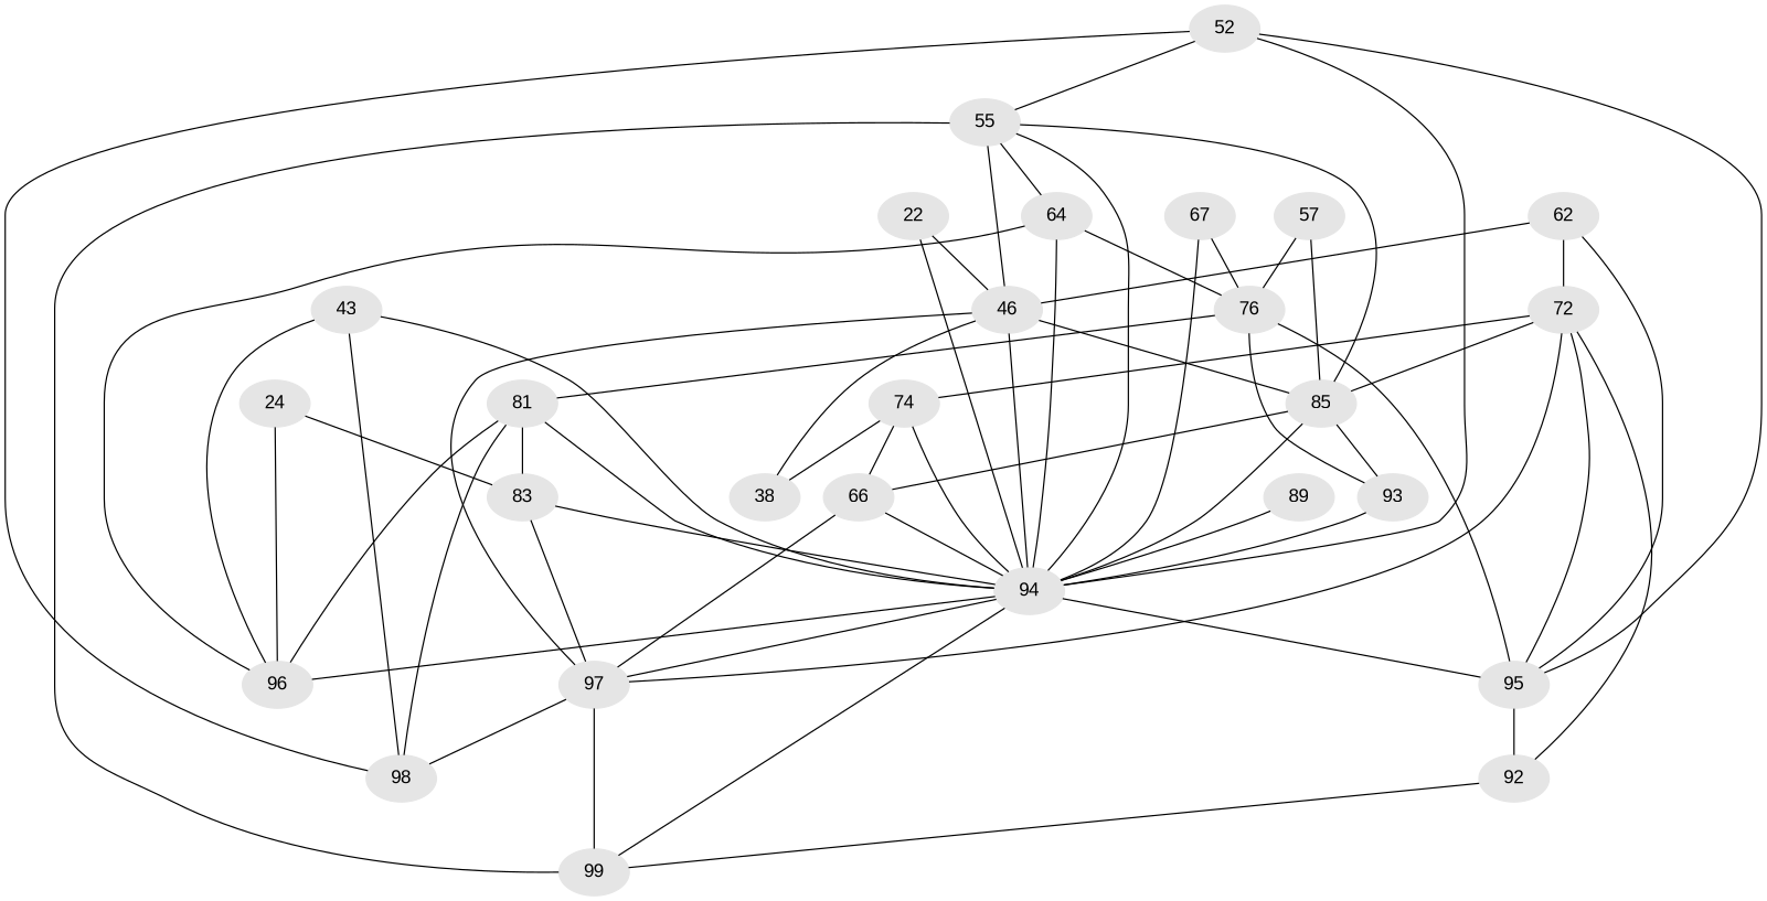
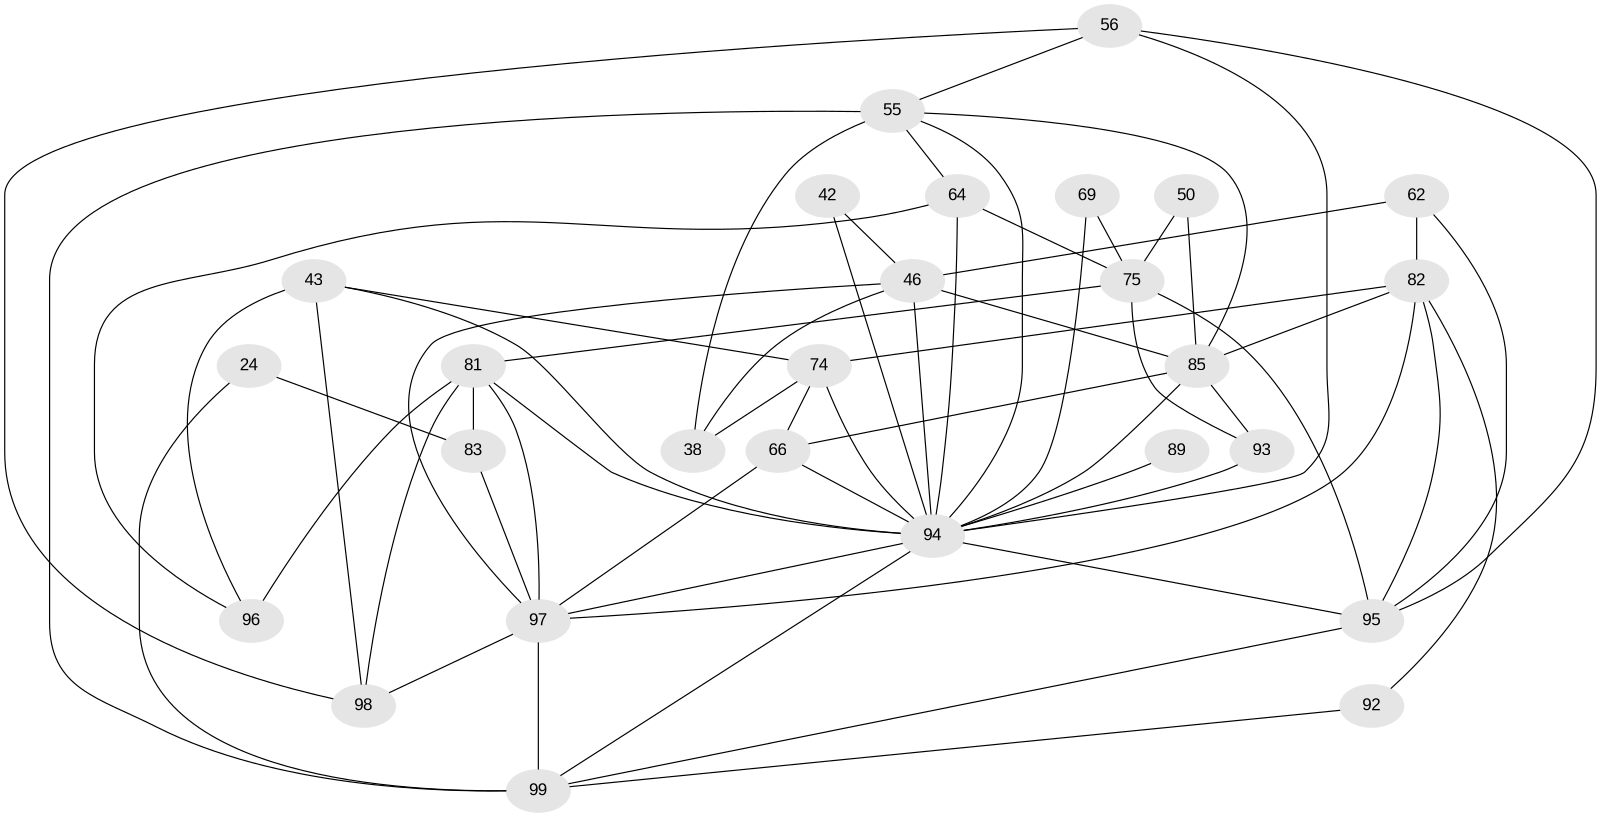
  graph {
    fontname="Liberation Sans"
    node [color=gray90 fontname="Liberation Sans" style=filled]
    edge [fontname="Liberation Sans"]
    83 [super="+80+78"]
    94 [super="+74+29+79+92"]
    97 [super="+32+70"]
    24
    99 [super="+59"]
-   42 [super="+36" label=22]
+   42 [super="+36"]
    n7 [label=46 super="+20"]
    85 [super="+37+65+5"]
    n9 [label=38 super="+66+57"]
    96 [super="+26"]
    95 [super="+18+56+48"]
    43 [super="+14+25"]
    n13 [label=74 super="+7+27"]
    98 [super="+6"]
    n15 [label=66 super="+63"]
-   50 [super="+38" label=57]
-   75 [super="+35+69+46" label=76]
+   50 [super="+38"]
+   75 [super="+35+69+46"]
    93 [super="+13+58+28"]
    81 [super="+73"]
-   52 [super="+11"]
+   52 [super="+11" label=56]
    n21 [label=55]
    64 [super="+16"]
-   67 [super="+44"]
+   67 [super="+44" label=69]
    n24 [label=62 super="+60"]
-   72 [super="+30+51"]
+   72 [super="+30+51" label=82]
    n26 [label=92]
    89
-   83 -- 94 [weight=8]
    83 -- 97
    94 -- 97 [weight=2]
    94 -- 99
-   94 -- 96 [weight=3]
    94 -- 95 [weight=3]
    97 -- 99 [weight=2]
    97 -- 98 [weight=2]
    24 -- 83
-   24 -- 96
+   24 -- 99
    42 -- 94 [weight=2]
    42 -- n7
    n7 -- 94
    n7 -- 97
    n7 -- 85
    n7 -- n9 [weight=2]
    85 -- 94 [weight=5]
    85 -- n15 [weight=3]
    85 -- 93
-   95 -- n26 [weight=2]
+   95 -- 99 [weight=2]
    43 -- 94
    43 -- 96 [weight=2]
+   43 -- n13 [weight=2]
    43 -- 98 [weight=2]
    n13 -- 94 [weight=3]
    n13 -- n9
    n13 -- n15
    n15 -- 94
    n15 -- 97
    50 -- 85 [weight=3]
    50 -- 75
    75 -- 95 [weight=2]
    75 -- 93 [weight=2]
    75 -- 81 [weight=2]
    93 -- 94 [weight=3]
    81 -- 83 [weight=4]
    81 -- 94
+   81 -- 97 [weight=2]
    81 -- 96 [weight=2]
    81 -- 98
    52 -- 94
    52 -- 95
    52 -- 98
    52 -- n21
    n21 -- 94 [weight=2]
    n21 -- 99 [weight=2]
    n21 -- 85
-   n21 -- n7 [weight=3]
+   n21 -- n9 [weight=3]
    n21 -- 64
    64 -- 94 [weight=3]
    64 -- 96 [weight=2]
    64 -- 75 [weight=2]
    67 -- 94 [weight=3]
    67 -- 75
    n24 -- n7 [weight=2]
    n24 -- 95 [weight=2]
    n24 -- 72
    72 -- 97
    72 -- 85 [weight=2]
    72 -- 95 [weight=2]
    72 -- n13
    72 -- n26
    n26 -- 99
    89 -- 94 [weight=2]
  }
